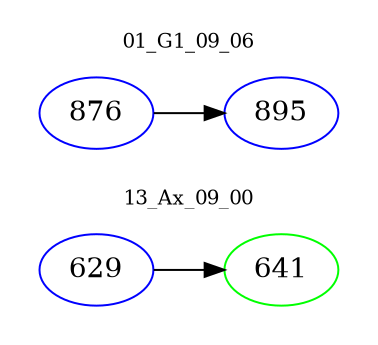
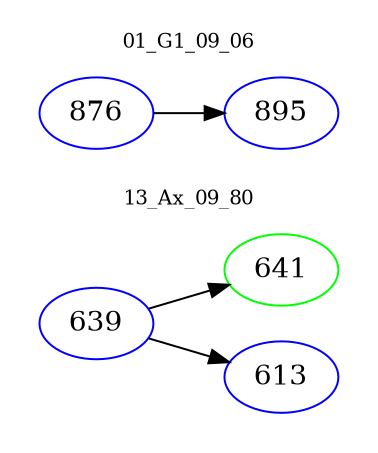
  digraph {
    rankdir=LR
    node [color=blue]
    edge [color=black]
-   n1 [label=629]
+   n1 [label=639]
+   n2 [label=613]
    n3 [color=green label=641]
    n4 [label=876]
    n5 [label=895]
    subgraph cluster_1 {
      color=white
      fontsize=10
-     label="13_Ax_09_00"
+     label="13_Ax_09_80"
      n1
+     n2
      n3
    }
    subgraph cluster_2 {
      color=white
      fontsize=10
      label="01_G1_09_06"
      n4
      n5
    }
+   n1 -> n2
    n1 -> n3
    n4 -> n5
  }
